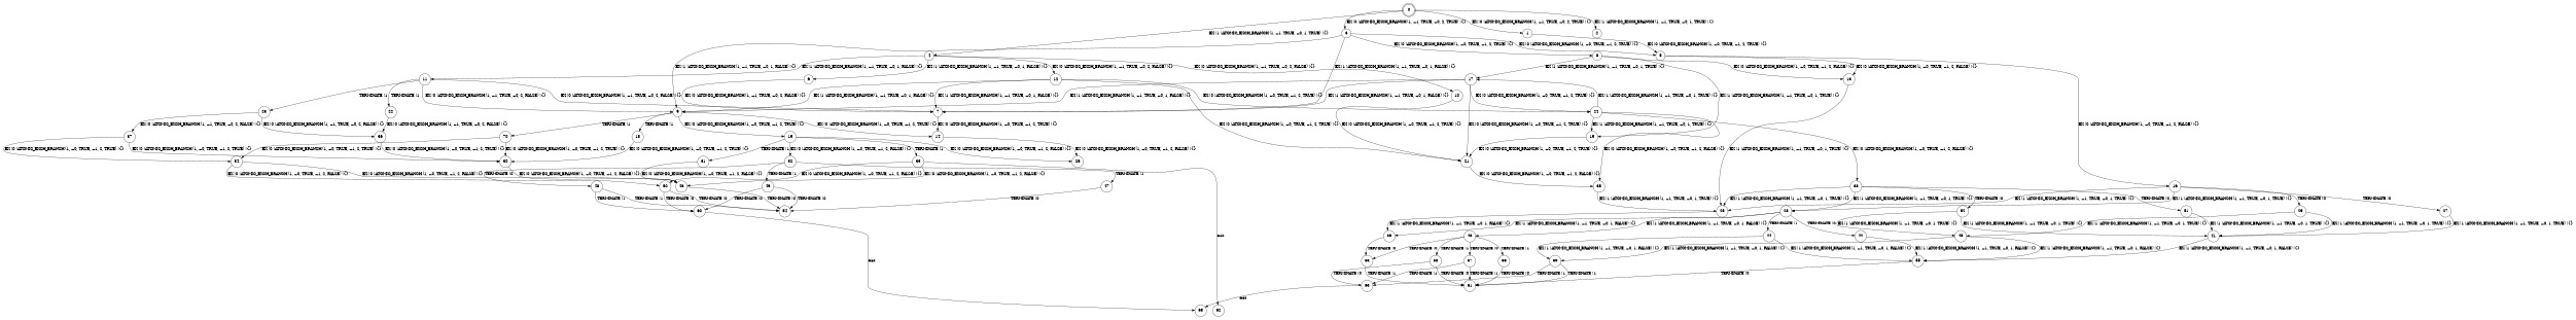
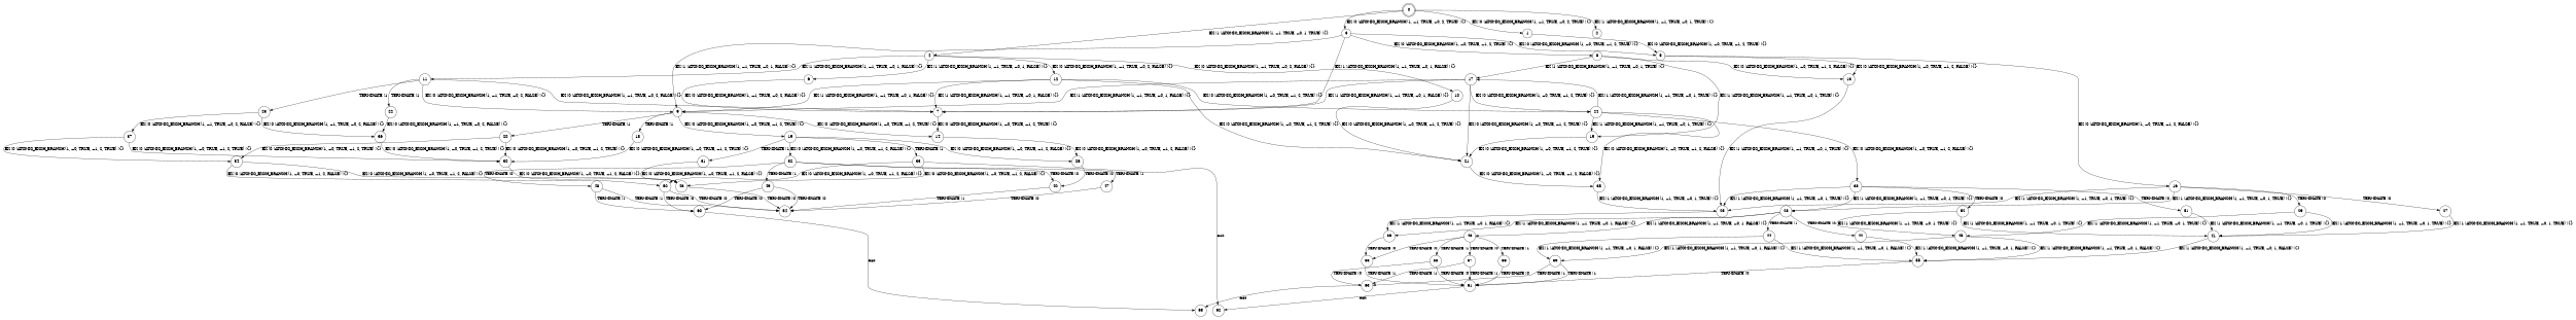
  digraph {
    node [shape=circle]
    0 [peripheries=2]
    1
    2
    3
    4
    5
    7
    8
    9
    6
    10
    11
    12
    13
    16
    14
    15
    17
    18
    19
-   20 [label=70]
+   20
    21
    22
    23
    24
    25
    26
    27
    28
    29
    30
    31
    32
    33
    34
    35
    36
    37
    38
    39
+   40
    41
    42
    43
    44
    45
    46
    47
    48
    49
    50
    62
    51
    52
    53
    54
    55
    56
    57
    58
    59
    60
    61
    63
    n65 [label=68]
    0 -> 1 [label="EX !0 !ATOMIC_EXCH_BRANCH (1, +1, TRUE, +0, 2, TRUE) !{}"]
    0 -> 2 [label="EX !1 !ATOMIC_EXCH_BRANCH (1, +1, TRUE, +0, 1, TRUE) !{}"]
    0 -> 3 [label="EX !0 !ATOMIC_EXCH_BRANCH (1, +1, TRUE, +0, 2, TRUE) !{}"]
    0 -> 4 [label="EX !1 !ATOMIC_EXCH_BRANCH (1, +1, TRUE, +0, 1, TRUE) !{}"]
    1 -> 5 [label="EX !0 !ATOMIC_EXCH_BRANCH (1, +0, TRUE, +1, 2, TRUE) !{}"]
    3 -> 5 [label="EX !0 !ATOMIC_EXCH_BRANCH (1, +0, TRUE, +1, 2, TRUE) !{}"]
    3 -> 7 [label="EX !1 !ATOMIC_EXCH_BRANCH (1, +1, TRUE, +0, 1, FALSE) !{}"]
    3 -> 8 [label="EX !0 !ATOMIC_EXCH_BRANCH (1, +0, TRUE, +1, 2, TRUE) !{}"]
    3 -> 9 [label="EX !1 !ATOMIC_EXCH_BRANCH (1, +1, TRUE, +0, 1, FALSE) !{}"]
    4 -> 6 [label="EX !1 !ATOMIC_EXCH_BRANCH (1, +1, TRUE, +0, 1, FALSE) !{}"]
    4 -> 10 [label="EX !0 !ATOMIC_EXCH_BRANCH (1, +1, TRUE, +0, 2, FALSE) !{}"]
    4 -> 11 [label="EX !1 !ATOMIC_EXCH_BRANCH (1, +1, TRUE, +0, 1, FALSE) !{}"]
    4 -> 12 [label="EX !0 !ATOMIC_EXCH_BRANCH (1, +1, TRUE, +0, 2, FALSE) !{}"]
    5 -> 13 [label="EX !0 !ATOMIC_EXCH_BRANCH (1, +0, TRUE, +1, 2, FALSE) !{}"]
    5 -> 16 [label="EX !0 !ATOMIC_EXCH_BRANCH (1, +0, TRUE, +1, 2, FALSE) !{}"]
    7 -> 14 [label="EX !0 !ATOMIC_EXCH_BRANCH (1, +0, TRUE, +1, 2, TRUE) !{}"]
    8 -> 13 [label="EX !0 !ATOMIC_EXCH_BRANCH (1, +0, TRUE, +1, 2, FALSE) !{}"]
    8 -> 15 [label="EX !1 !ATOMIC_EXCH_BRANCH (1, +1, TRUE, +0, 1, TRUE) !{}"]
    8 -> 17 [label="EX !1 !ATOMIC_EXCH_BRANCH (1, +1, TRUE, +0, 1, TRUE) !{}"]
    9 -> 14 [label="EX !0 !ATOMIC_EXCH_BRANCH (1, +0, TRUE, +1, 2, TRUE) !{}"]
    9 -> 18 [label="TERMINATE !1"]
    9 -> 19 [label="EX !0 !ATOMIC_EXCH_BRANCH (1, +0, TRUE, +1, 2, TRUE) !{}"]
    9 -> 20 [label="TERMINATE !1"]
    6 -> 7 [label="EX !0 !ATOMIC_EXCH_BRANCH (1, +1, TRUE, +0, 2, FALSE) !{}"]
    10 -> 21 [label="EX !0 !ATOMIC_EXCH_BRANCH (1, +0, TRUE, +1, 2, TRUE) !{}"]
    11 -> 7 [label="EX !0 !ATOMIC_EXCH_BRANCH (1, +1, TRUE, +0, 2, FALSE) !{}"]
    11 -> 9 [label="EX !0 !ATOMIC_EXCH_BRANCH (1, +1, TRUE, +0, 2, FALSE) !{}"]
    11 -> 22 [label="TERMINATE !1"]
    11 -> 23 [label="TERMINATE !1"]
    12 -> 7 [label="EX !1 !ATOMIC_EXCH_BRANCH (1, +1, TRUE, +0, 1, FALSE) !{}"]
    12 -> 9 [label="EX !1 !ATOMIC_EXCH_BRANCH (1, +1, TRUE, +0, 1, FALSE) !{}"]
    12 -> 21 [label="EX !0 !ATOMIC_EXCH_BRANCH (1, +0, TRUE, +1, 2, TRUE) !{}"]
    12 -> 24 [label="EX !0 !ATOMIC_EXCH_BRANCH (1, +0, TRUE, +1, 2, TRUE) !{}"]
    13 -> 25 [label="EX !1 !ATOMIC_EXCH_BRANCH (1, +1, TRUE, +0, 1, TRUE) !{}"]
    16 -> 25 [label="EX !1 !ATOMIC_EXCH_BRANCH (1, +1, TRUE, +0, 1, TRUE) !{}"]
    16 -> 27 [label="TERMINATE !0"]
    16 -> 28 [label="EX !1 !ATOMIC_EXCH_BRANCH (1, +1, TRUE, +0, 1, TRUE) !{}"]
    16 -> 29 [label="TERMINATE !0"]
    14 -> 26 [label="EX !0 !ATOMIC_EXCH_BRANCH (1, +0, TRUE, +1, 2, FALSE) !{}"]
    15 -> 21 [label="EX !0 !ATOMIC_EXCH_BRANCH (1, +0, TRUE, +1, 2, TRUE) !{}"]
    17 -> 7 [label="EX !1 !ATOMIC_EXCH_BRANCH (1, +1, TRUE, +0, 1, FALSE) !{}"]
    17 -> 9 [label="EX !1 !ATOMIC_EXCH_BRANCH (1, +1, TRUE, +0, 1, FALSE) !{}"]
    17 -> 21 [label="EX !0 !ATOMIC_EXCH_BRANCH (1, +0, TRUE, +1, 2, TRUE) !{}"]
    17 -> 24 [label="EX !0 !ATOMIC_EXCH_BRANCH (1, +0, TRUE, +1, 2, TRUE) !{}"]
    18 -> 30 [label="EX !0 !ATOMIC_EXCH_BRANCH (1, +0, TRUE, +1, 2, TRUE) !{}"]
    19 -> 26 [label="EX !0 !ATOMIC_EXCH_BRANCH (1, +0, TRUE, +1, 2, FALSE) !{}"]
    19 -> 31 [label="TERMINATE !1"]
    19 -> 32 [label="EX !0 !ATOMIC_EXCH_BRANCH (1, +0, TRUE, +1, 2, FALSE) !{}"]
    19 -> 33 [label="TERMINATE !1"]
    20 -> 30 [label="EX !0 !ATOMIC_EXCH_BRANCH (1, +0, TRUE, +1, 2, TRUE) !{}"]
    20 -> 34 [label="EX !0 !ATOMIC_EXCH_BRANCH (1, +0, TRUE, +1, 2, TRUE) !{}"]
    21 -> 35 [label="EX !0 !ATOMIC_EXCH_BRANCH (1, +0, TRUE, +1, 2, FALSE) !{}"]
    22 -> 36 [label="EX !0 !ATOMIC_EXCH_BRANCH (1, +1, TRUE, +0, 2, FALSE) !{}"]
    23 -> 36 [label="EX !0 !ATOMIC_EXCH_BRANCH (1, +1, TRUE, +0, 2, FALSE) !{}"]
    23 -> 37 [label="EX !0 !ATOMIC_EXCH_BRANCH (1, +1, TRUE, +0, 2, FALSE) !{}"]
    24 -> 15 [label="EX !1 !ATOMIC_EXCH_BRANCH (1, +1, TRUE, +0, 1, TRUE) !{}"]
    24 -> 17 [label="EX !1 !ATOMIC_EXCH_BRANCH (1, +1, TRUE, +0, 1, TRUE) !{}"]
    24 -> 35 [label="EX !0 !ATOMIC_EXCH_BRANCH (1, +0, TRUE, +1, 2, FALSE) !{}"]
    24 -> 38 [label="EX !0 !ATOMIC_EXCH_BRANCH (1, +0, TRUE, +1, 2, FALSE) !{}"]
    25 -> 39 [label="EX !1 !ATOMIC_EXCH_BRANCH (1, +1, TRUE, +0, 1, FALSE) !{}"]
+   26 -> 40 [label="TERMINATE !0"]
    27 -> 41 [label="EX !1 !ATOMIC_EXCH_BRANCH (1, +1, TRUE, +0, 1, TRUE) !{}"]
    28 -> 39 [label="EX !1 !ATOMIC_EXCH_BRANCH (1, +1, TRUE, +0, 1, FALSE) !{}"]
    28 -> 42 [label="TERMINATE !0"]
    28 -> 43 [label="EX !1 !ATOMIC_EXCH_BRANCH (1, +1, TRUE, +0, 1, FALSE) !{}"]
    28 -> 44 [label="TERMINATE !1"]
    29 -> 41 [label="EX !1 !ATOMIC_EXCH_BRANCH (1, +1, TRUE, +0, 1, TRUE) !{}"]
    29 -> 45 [label="EX !1 !ATOMIC_EXCH_BRANCH (1, +1, TRUE, +0, 1, TRUE) !{}"]
    30 -> 46 [label="EX !0 !ATOMIC_EXCH_BRANCH (1, +0, TRUE, +1, 2, FALSE) !{}"]
    31 -> 46 [label="EX !0 !ATOMIC_EXCH_BRANCH (1, +0, TRUE, +1, 2, FALSE) !{}"]
+   32 -> 40 [label="TERMINATE !0"]
    32 -> 47 [label="TERMINATE !1"]
    32 -> 48 [label="TERMINATE !0"]
    32 -> 49 [label="TERMINATE !1"]
    33 -> 46 [label="EX !0 !ATOMIC_EXCH_BRANCH (1, +0, TRUE, +1, 2, FALSE) !{}"]
    33 -> 50 [label="EX !0 !ATOMIC_EXCH_BRANCH (1, +0, TRUE, +1, 2, FALSE) !{}"]
    33 -> 62 [label=exit]
    34 -> 46 [label="EX !0 !ATOMIC_EXCH_BRANCH (1, +0, TRUE, +1, 2, FALSE) !{}"]
    34 -> 50 [label="EX !0 !ATOMIC_EXCH_BRANCH (1, +0, TRUE, +1, 2, FALSE) !{}"]
    35 -> 25 [label="EX !1 !ATOMIC_EXCH_BRANCH (1, +1, TRUE, +0, 1, TRUE) !{}"]
    36 -> 30 [label="EX !0 !ATOMIC_EXCH_BRANCH (1, +0, TRUE, +1, 2, TRUE) !{}"]
    37 -> 30 [label="EX !0 !ATOMIC_EXCH_BRANCH (1, +0, TRUE, +1, 2, TRUE) !{}"]
    37 -> 34 [label="EX !0 !ATOMIC_EXCH_BRANCH (1, +0, TRUE, +1, 2, TRUE) !{}"]
    38 -> 25 [label="EX !1 !ATOMIC_EXCH_BRANCH (1, +1, TRUE, +0, 1, TRUE) !{}"]
    38 -> 28 [label="EX !1 !ATOMIC_EXCH_BRANCH (1, +1, TRUE, +0, 1, TRUE) !{}"]
    38 -> 51 [label="TERMINATE !0"]
    38 -> 52 [label="TERMINATE !0"]
    39 -> 53 [label="TERMINATE !0"]
+   40 -> 54 [label="TERMINATE !1"]
    41 -> 55 [label="EX !1 !ATOMIC_EXCH_BRANCH (1, +1, TRUE, +0, 1, FALSE) !{}"]
    42 -> 55 [label="EX !1 !ATOMIC_EXCH_BRANCH (1, +1, TRUE, +0, 1, FALSE) !{}"]
    43 -> 53 [label="TERMINATE !0"]
    43 -> 56 [label="TERMINATE !1"]
    43 -> 57 [label="TERMINATE !0"]
    43 -> 58 [label="TERMINATE !1"]
    44 -> 55 [label="EX !1 !ATOMIC_EXCH_BRANCH (1, +1, TRUE, +0, 1, FALSE) !{}"]
    44 -> 59 [label="EX !1 !ATOMIC_EXCH_BRANCH (1, +1, TRUE, +0, 1, FALSE) !{}"]
    45 -> 55 [label="EX !1 !ATOMIC_EXCH_BRANCH (1, +1, TRUE, +0, 1, FALSE) !{}"]
    45 -> 59 [label="EX !1 !ATOMIC_EXCH_BRANCH (1, +1, TRUE, +0, 1, FALSE) !{}"]
    46 -> 54 [label="TERMINATE !0"]
    47 -> 54 [label="TERMINATE !0"]
    48 -> 54 [label="TERMINATE !1"]
    48 -> 60 [label="TERMINATE !1"]
    49 -> 54 [label="TERMINATE !0"]
    49 -> 60 [label="TERMINATE !0"]
    50 -> 54 [label="TERMINATE !0"]
    50 -> 60 [label="TERMINATE !0"]
    51 -> 41 [label="EX !1 !ATOMIC_EXCH_BRANCH (1, +1, TRUE, +0, 1, TRUE) !{}"]
    52 -> 41 [label="EX !1 !ATOMIC_EXCH_BRANCH (1, +1, TRUE, +0, 1, TRUE) !{}"]
    52 -> 45 [label="EX !1 !ATOMIC_EXCH_BRANCH (1, +1, TRUE, +0, 1, TRUE) !{}"]
    53 -> 61 [label="TERMINATE !1"]
    55 -> 61 [label="TERMINATE !0"]
    56 -> 61 [label="TERMINATE !0"]
    57 -> 61 [label="TERMINATE !1"]
    57 -> 63 [label="TERMINATE !1"]
    58 -> 61 [label="TERMINATE !0"]
    58 -> 63 [label="TERMINATE !0"]
    59 -> 61 [label="TERMINATE !1"]
    59 -> 63 [label="TERMINATE !1"]
    60 -> n65 [label=exit]
+   61 -> 62 [label=exit]
    63 -> n65 [label=exit]
  }
